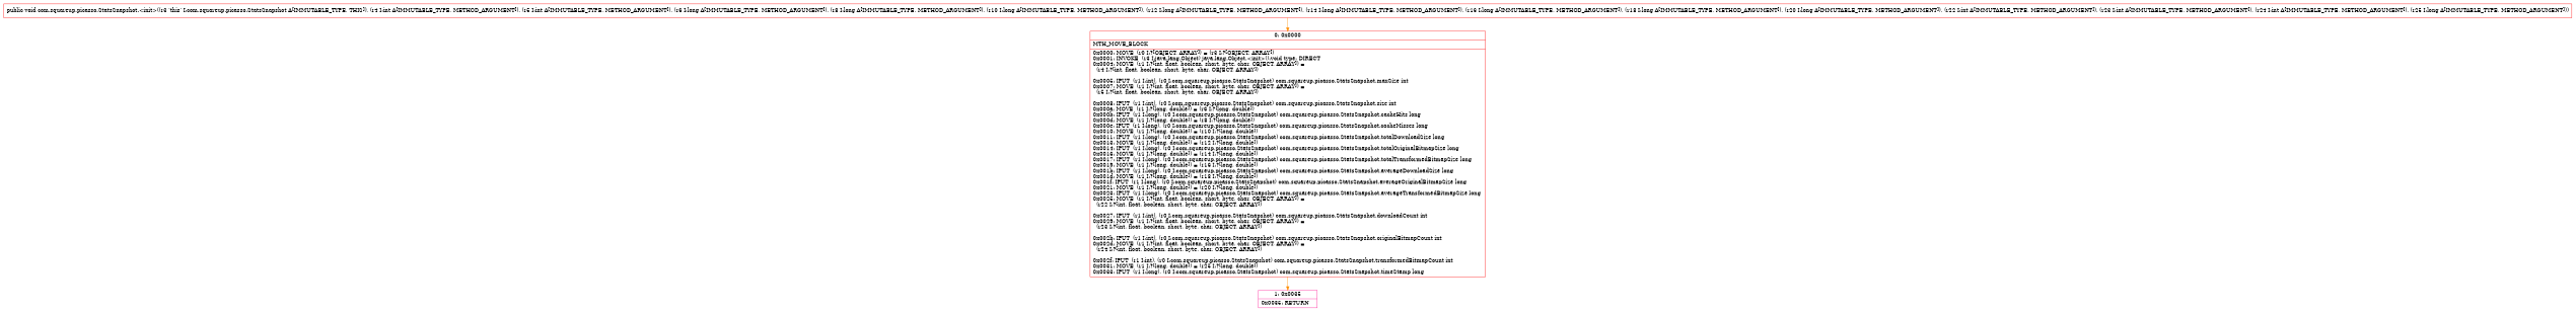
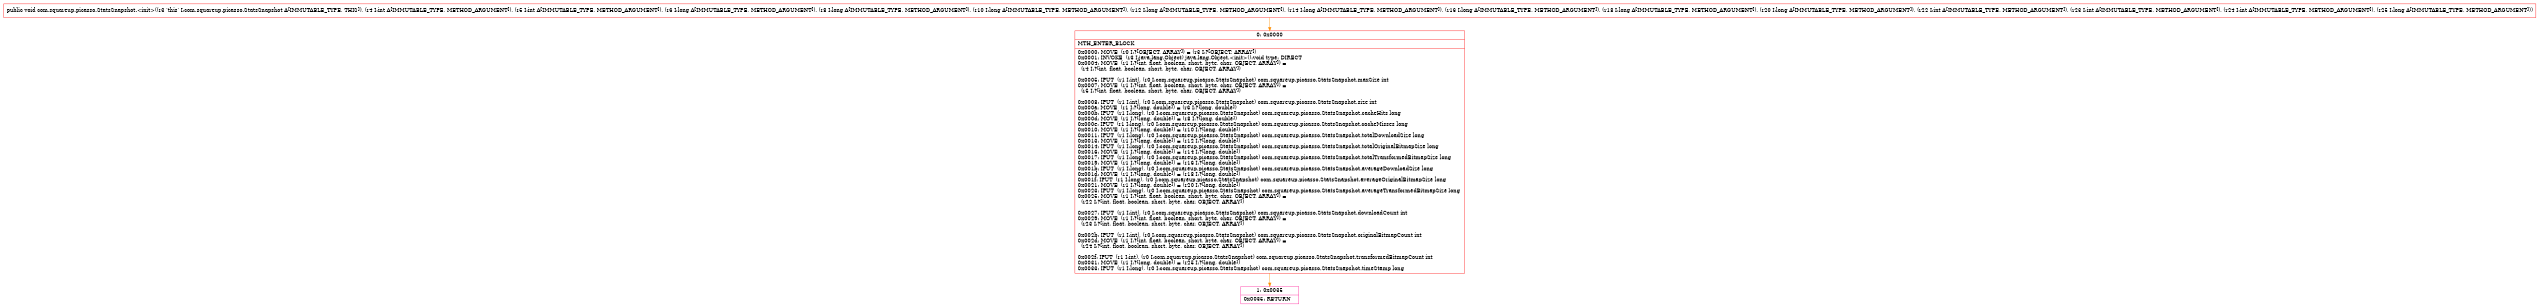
  digraph {
    node [shape=record color=red]
    edge [color=darkorange arrowhead=normal]
-   n1 [label="{0\:\ 0x0000|MTH_MOVE_BLOCK\l|0x0000: MOVE  (r0 I:?[OBJECT, ARRAY]) = (r3 I:?[OBJECT, ARRAY]) \l0x0001: INVOKE  (r3 I:java.lang.Object) java.lang.Object.\<init\>():void type: DIRECT \l0x0004: MOVE  (r1 I:?[int, float, boolean, short, byte, char, OBJECT, ARRAY]) = \l  (r4 I:?[int, float, boolean, short, byte, char, OBJECT, ARRAY])\l \l0x0005: IPUT  (r1 I:int), (r0 I:com.squareup.picasso.StatsSnapshot) com.squareup.picasso.StatsSnapshot.maxSize int \l0x0007: MOVE  (r1 I:?[int, float, boolean, short, byte, char, OBJECT, ARRAY]) = \l  (r5 I:?[int, float, boolean, short, byte, char, OBJECT, ARRAY])\l \l0x0008: IPUT  (r1 I:int), (r0 I:com.squareup.picasso.StatsSnapshot) com.squareup.picasso.StatsSnapshot.size int \l0x000a: MOVE  (r1 I:?[long, double]) = (r6 I:?[long, double]) \l0x000b: IPUT  (r1 I:long), (r0 I:com.squareup.picasso.StatsSnapshot) com.squareup.picasso.StatsSnapshot.cacheHits long \l0x000d: MOVE  (r1 I:?[long, double]) = (r8 I:?[long, double]) \l0x000e: IPUT  (r1 I:long), (r0 I:com.squareup.picasso.StatsSnapshot) com.squareup.picasso.StatsSnapshot.cacheMisses long \l0x0010: MOVE  (r1 I:?[long, double]) = (r10 I:?[long, double]) \l0x0011: IPUT  (r1 I:long), (r0 I:com.squareup.picasso.StatsSnapshot) com.squareup.picasso.StatsSnapshot.totalDownloadSize long \l0x0013: MOVE  (r1 I:?[long, double]) = (r12 I:?[long, double]) \l0x0014: IPUT  (r1 I:long), (r0 I:com.squareup.picasso.StatsSnapshot) com.squareup.picasso.StatsSnapshot.totalOriginalBitmapSize long \l0x0016: MOVE  (r1 I:?[long, double]) = (r14 I:?[long, double]) \l0x0017: IPUT  (r1 I:long), (r0 I:com.squareup.picasso.StatsSnapshot) com.squareup.picasso.StatsSnapshot.totalTransformedBitmapSize long \l0x0019: MOVE  (r1 I:?[long, double]) = (r16 I:?[long, double]) \l0x001b: IPUT  (r1 I:long), (r0 I:com.squareup.picasso.StatsSnapshot) com.squareup.picasso.StatsSnapshot.averageDownloadSize long \l0x001d: MOVE  (r1 I:?[long, double]) = (r18 I:?[long, double]) \l0x001f: IPUT  (r1 I:long), (r0 I:com.squareup.picasso.StatsSnapshot) com.squareup.picasso.StatsSnapshot.averageOriginalBitmapSize long \l0x0021: MOVE  (r1 I:?[long, double]) = (r20 I:?[long, double]) \l0x0023: IPUT  (r1 I:long), (r0 I:com.squareup.picasso.StatsSnapshot) com.squareup.picasso.StatsSnapshot.averageTransformedBitmapSize long \l0x0025: MOVE  (r1 I:?[int, float, boolean, short, byte, char, OBJECT, ARRAY]) = \l  (r22 I:?[int, float, boolean, short, byte, char, OBJECT, ARRAY])\l \l0x0027: IPUT  (r1 I:int), (r0 I:com.squareup.picasso.StatsSnapshot) com.squareup.picasso.StatsSnapshot.downloadCount int \l0x0029: MOVE  (r1 I:?[int, float, boolean, short, byte, char, OBJECT, ARRAY]) = \l  (r23 I:?[int, float, boolean, short, byte, char, OBJECT, ARRAY])\l \l0x002b: IPUT  (r1 I:int), (r0 I:com.squareup.picasso.StatsSnapshot) com.squareup.picasso.StatsSnapshot.originalBitmapCount int \l0x002d: MOVE  (r1 I:?[int, float, boolean, short, byte, char, OBJECT, ARRAY]) = \l  (r24 I:?[int, float, boolean, short, byte, char, OBJECT, ARRAY])\l \l0x002f: IPUT  (r1 I:int), (r0 I:com.squareup.picasso.StatsSnapshot) com.squareup.picasso.StatsSnapshot.transformedBitmapCount int \l0x0031: MOVE  (r1 I:?[long, double]) = (r25 I:?[long, double]) \l0x0033: IPUT  (r1 I:long), (r0 I:com.squareup.picasso.StatsSnapshot) com.squareup.picasso.StatsSnapshot.timeStamp long \l}"]
+   n1 [label="{0\:\ 0x0000|MTH_ENTER_BLOCK\l|0x0000: MOVE  (r0 I:?[OBJECT, ARRAY]) = (r3 I:?[OBJECT, ARRAY]) \l0x0001: INVOKE  (r3 I:java.lang.Object) java.lang.Object.\<init\>():void type: DIRECT \l0x0004: MOVE  (r1 I:?[int, float, boolean, short, byte, char, OBJECT, ARRAY]) = \l  (r4 I:?[int, float, boolean, short, byte, char, OBJECT, ARRAY])\l \l0x0005: IPUT  (r1 I:int), (r0 I:com.squareup.picasso.StatsSnapshot) com.squareup.picasso.StatsSnapshot.maxSize int \l0x0007: MOVE  (r1 I:?[int, float, boolean, short, byte, char, OBJECT, ARRAY]) = \l  (r5 I:?[int, float, boolean, short, byte, char, OBJECT, ARRAY])\l \l0x0008: IPUT  (r1 I:int), (r0 I:com.squareup.picasso.StatsSnapshot) com.squareup.picasso.StatsSnapshot.size int \l0x000a: MOVE  (r1 I:?[long, double]) = (r6 I:?[long, double]) \l0x000b: IPUT  (r1 I:long), (r0 I:com.squareup.picasso.StatsSnapshot) com.squareup.picasso.StatsSnapshot.cacheHits long \l0x000d: MOVE  (r1 I:?[long, double]) = (r8 I:?[long, double]) \l0x000e: IPUT  (r1 I:long), (r0 I:com.squareup.picasso.StatsSnapshot) com.squareup.picasso.StatsSnapshot.cacheMisses long \l0x0010: MOVE  (r1 I:?[long, double]) = (r10 I:?[long, double]) \l0x0011: IPUT  (r1 I:long), (r0 I:com.squareup.picasso.StatsSnapshot) com.squareup.picasso.StatsSnapshot.totalDownloadSize long \l0x0013: MOVE  (r1 I:?[long, double]) = (r12 I:?[long, double]) \l0x0014: IPUT  (r1 I:long), (r0 I:com.squareup.picasso.StatsSnapshot) com.squareup.picasso.StatsSnapshot.totalOriginalBitmapSize long \l0x0016: MOVE  (r1 I:?[long, double]) = (r14 I:?[long, double]) \l0x0017: IPUT  (r1 I:long), (r0 I:com.squareup.picasso.StatsSnapshot) com.squareup.picasso.StatsSnapshot.totalTransformedBitmapSize long \l0x0019: MOVE  (r1 I:?[long, double]) = (r16 I:?[long, double]) \l0x001b: IPUT  (r1 I:long), (r0 I:com.squareup.picasso.StatsSnapshot) com.squareup.picasso.StatsSnapshot.averageDownloadSize long \l0x001d: MOVE  (r1 I:?[long, double]) = (r18 I:?[long, double]) \l0x001f: IPUT  (r1 I:long), (r0 I:com.squareup.picasso.StatsSnapshot) com.squareup.picasso.StatsSnapshot.averageOriginalBitmapSize long \l0x0021: MOVE  (r1 I:?[long, double]) = (r20 I:?[long, double]) \l0x0023: IPUT  (r1 I:long), (r0 I:com.squareup.picasso.StatsSnapshot) com.squareup.picasso.StatsSnapshot.averageTransformedBitmapSize long \l0x0025: MOVE  (r1 I:?[int, float, boolean, short, byte, char, OBJECT, ARRAY]) = \l  (r22 I:?[int, float, boolean, short, byte, char, OBJECT, ARRAY])\l \l0x0027: IPUT  (r1 I:int), (r0 I:com.squareup.picasso.StatsSnapshot) com.squareup.picasso.StatsSnapshot.downloadCount int \l0x0029: MOVE  (r1 I:?[int, float, boolean, short, byte, char, OBJECT, ARRAY]) = \l  (r23 I:?[int, float, boolean, short, byte, char, OBJECT, ARRAY])\l \l0x002b: IPUT  (r1 I:int), (r0 I:com.squareup.picasso.StatsSnapshot) com.squareup.picasso.StatsSnapshot.originalBitmapCount int \l0x002d: MOVE  (r1 I:?[int, float, boolean, short, byte, char, OBJECT, ARRAY]) = \l  (r24 I:?[int, float, boolean, short, byte, char, OBJECT, ARRAY])\l \l0x002f: IPUT  (r1 I:int), (r0 I:com.squareup.picasso.StatsSnapshot) com.squareup.picasso.StatsSnapshot.transformedBitmapCount int \l0x0031: MOVE  (r1 I:?[long, double]) = (r25 I:?[long, double]) \l0x0033: IPUT  (r1 I:long), (r0 I:com.squareup.picasso.StatsSnapshot) com.squareup.picasso.StatsSnapshot.timeStamp long \l}"]
    n2 [label="{1\:\ 0x0035|0x0035: RETURN   \l}" color=deeppink]
    n3 [label="{public void com.squareup.picasso.StatsSnapshot.\<init\>((r3 'this' I:com.squareup.picasso.StatsSnapshot A[IMMUTABLE_TYPE, THIS]), (r4 I:int A[IMMUTABLE_TYPE, METHOD_ARGUMENT]), (r5 I:int A[IMMUTABLE_TYPE, METHOD_ARGUMENT]), (r6 I:long A[IMMUTABLE_TYPE, METHOD_ARGUMENT]), (r8 I:long A[IMMUTABLE_TYPE, METHOD_ARGUMENT]), (r10 I:long A[IMMUTABLE_TYPE, METHOD_ARGUMENT]), (r12 I:long A[IMMUTABLE_TYPE, METHOD_ARGUMENT]), (r14 I:long A[IMMUTABLE_TYPE, METHOD_ARGUMENT]), (r16 I:long A[IMMUTABLE_TYPE, METHOD_ARGUMENT]), (r18 I:long A[IMMUTABLE_TYPE, METHOD_ARGUMENT]), (r20 I:long A[IMMUTABLE_TYPE, METHOD_ARGUMENT]), (r22 I:int A[IMMUTABLE_TYPE, METHOD_ARGUMENT]), (r23 I:int A[IMMUTABLE_TYPE, METHOD_ARGUMENT]), (r24 I:int A[IMMUTABLE_TYPE, METHOD_ARGUMENT]), (r25 I:long A[IMMUTABLE_TYPE, METHOD_ARGUMENT])) }"]
    n1 -> n2
    n3 -> n1
  }
